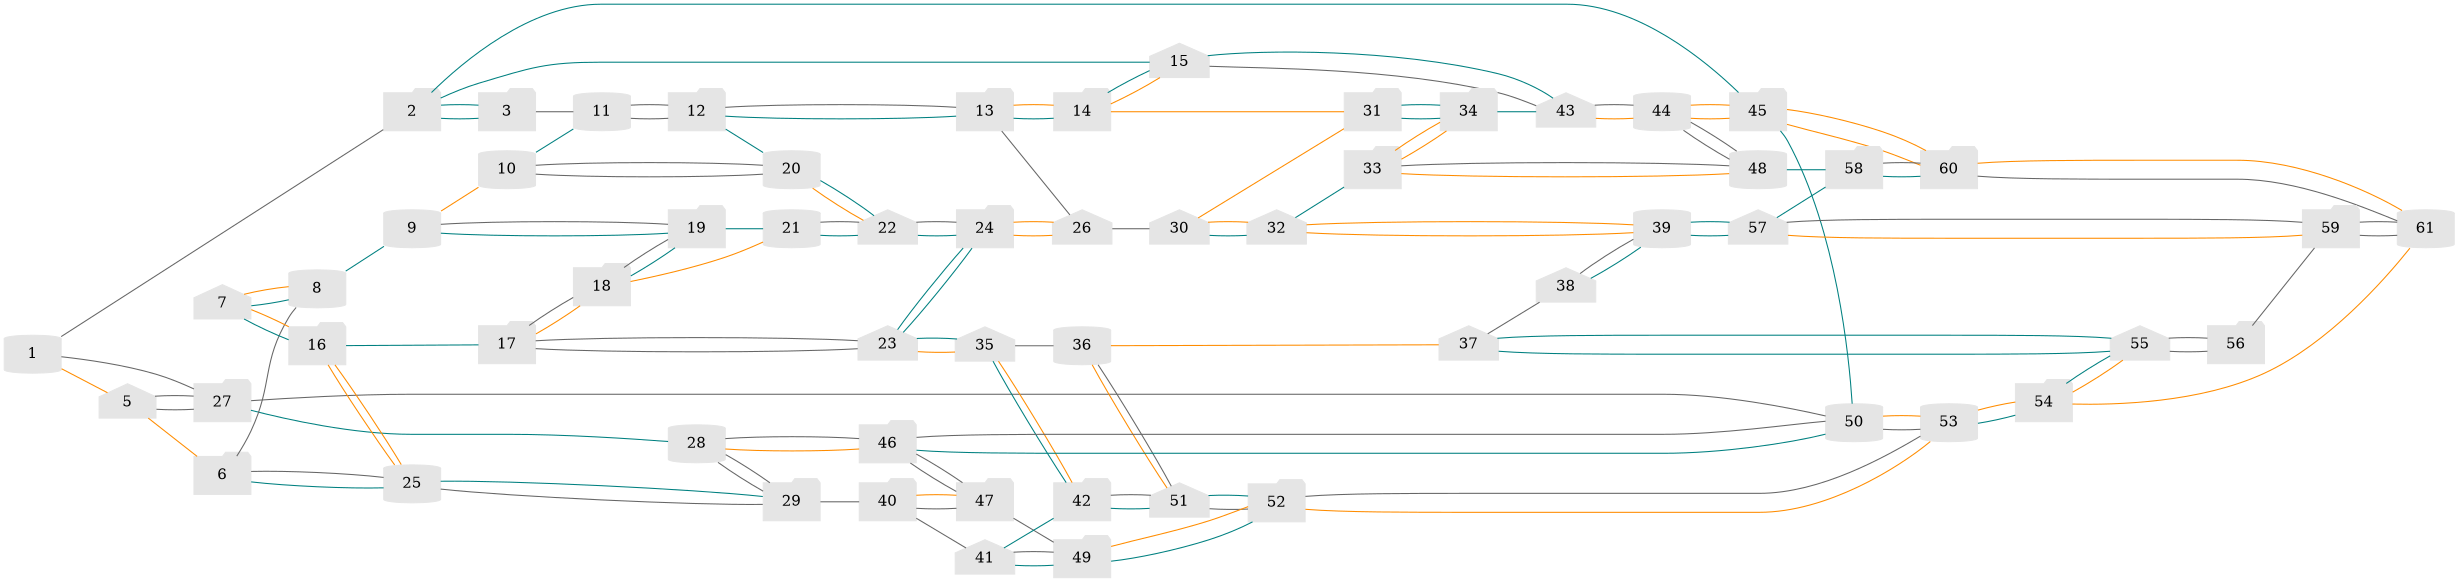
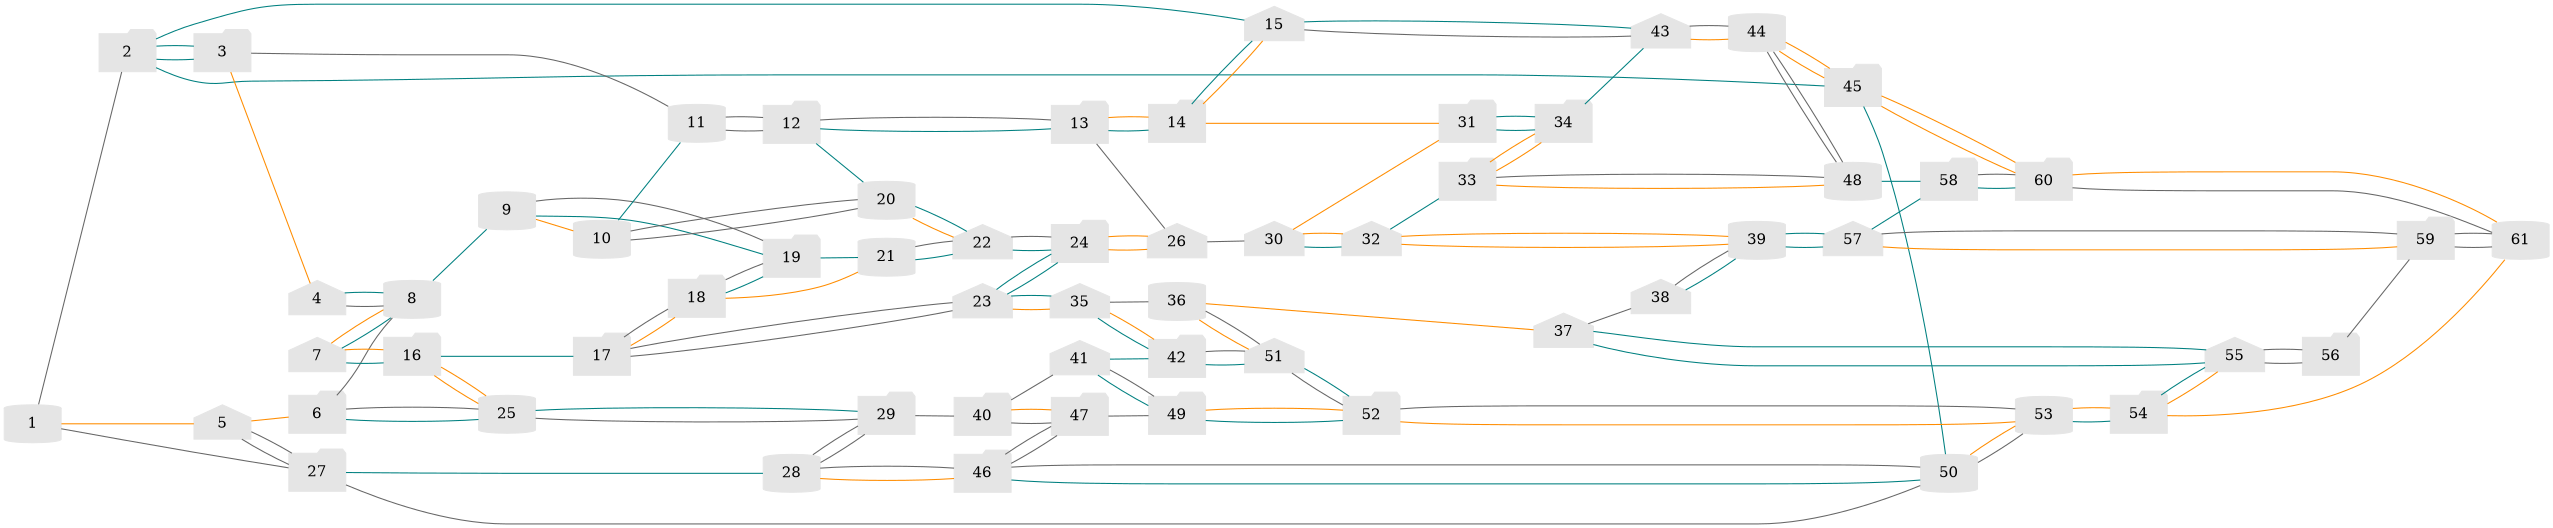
  graph {
    rankdir=LR
    node [color=gray90 shape=folder style=filled]
    edge [color=gray40]
    1 [shape=cylinder]
    2
    5 [shape=house]
    27
    3
    15 [shape=house]
    45
    6
    28 [shape=cylinder]
    50 [shape=cylinder]
+   4 [shape=house]
    11 [shape=cylinder]
    43 [shape=house]
    60
    8 [shape=cylinder]
    12
    9 [shape=cylinder]
    25 [shape=cylinder]
    7 [shape=house]
    16
    29
    17
    10 [shape=cylinder]
    19
    20 [shape=cylinder]
    21 [shape=cylinder]
    22 [shape=house]
    13
    14
    26 [shape=house]
    31
    30 [shape=house]
    34
    44 [shape=cylinder]
    18
    23 [shape=house]
    24
    35 [shape=house]
    36 [shape=cylinder]
    42
    40
    32 [shape=house]
    46
    53 [shape=cylinder]
    47
    41 [shape=house]
    33
    39 [shape=cylinder]
    48 [shape=cylinder]
    57 [shape=house]
    58
    37 [shape=house]
    51 [shape=house]
    38 [shape=house]
    55 [shape=house]
    52
    56
    59
    49
    61 [shape=cylinder]
    54
    1 -- 2
    1 -- 5 [color=darkorange]
    1 -- 27
    2 -- 3 [color=teal]
    2 -- 3 [color=teal]
    2 -- 15 [color=teal]
    2 -- 45 [color=teal]
    5 -- 27
    5 -- 27
    5 -- 6 [color=darkorange]
    27 -- 28 [color=teal]
    27 -- 50
+   3 -- 4 [color=darkorange]
    3 -- 11
    15 -- 43
    15 -- 43 [color=teal]
    45 -- 50 [color=teal]
    45 -- 60 [color=darkorange]
    45 -- 60 [color=darkorange]
    6 -- 8
    6 -- 25 [color=teal]
    6 -- 25
    28 -- 29
    28 -- 29
    28 -- 46 [color=darkorange]
    28 -- 46
    50 -- 53
    50 -- 53 [color=darkorange]
+   4 -- 8
+   4 -- 8 [color=teal]
    11 -- 12
    11 -- 12
    43 -- 44 [color=darkorange]
    43 -- 44
    60 -- 61
    60 -- 61 [color=darkorange]
    8 -- 9 [color=teal]
    12 -- 20 [color=teal]
    12 -- 13 [color=teal]
    12 -- 13
    9 -- 10 [color=darkorange]
    9 -- 19 [color=teal]
    9 -- 19
    25 -- 29
    25 -- 29 [color=teal]
    7 -- 8 [color=teal]
    7 -- 8 [color=darkorange]
    7 -- 16 [color=teal]
    7 -- 16 [color=darkorange]
    16 -- 25 [color=darkorange]
    16 -- 25 [color=darkorange]
    16 -- 17 [color=teal]
    29 -- 40
    17 -- 18 [color=darkorange]
    17 -- 18
    17 -- 23
    17 -- 23
    10 -- 11 [color=teal]
    10 -- 20
    10 -- 20
    19 -- 21 [color=teal]
    20 -- 22 [color=darkorange]
    20 -- 22 [color=teal]
    21 -- 22 [color=teal]
    21 -- 22
    22 -- 24 [color=teal]
    22 -- 24
    13 -- 14 [color=teal]
    13 -- 14 [color=darkorange]
    13 -- 26
    14 -- 15 [color=darkorange]
    14 -- 15 [color=teal]
    14 -- 31 [color=darkorange]
    26 -- 30
    31 -- 34 [color=teal]
    31 -- 34 [color=teal]
    30 -- 31 [color=darkorange]
    30 -- 32 [color=teal]
    30 -- 32 [color=darkorange]
    34 -- 43 [color=teal]
    44 -- 45 [color=darkorange]
    44 -- 45 [color=darkorange]
    44 -- 48
    44 -- 48
    18 -- 19 [color=teal]
    18 -- 19
    18 -- 21 [color=darkorange]
    23 -- 24 [color=teal]
    23 -- 24 [color=teal]
    23 -- 35 [color=darkorange]
    23 -- 35 [color=teal]
    24 -- 26 [color=darkorange]
    24 -- 26 [color=darkorange]
    35 -- 36
    35 -- 42 [color=teal]
    35 -- 42 [color=darkorange]
    36 -- 37 [color=darkorange]
    36 -- 51 [color=darkorange]
    36 -- 51
    42 -- 51 [color=teal]
    42 -- 51
    40 -- 47
    40 -- 47 [color=darkorange]
    40 -- 41
    32 -- 33 [color=teal]
    32 -- 39 [color=darkorange]
    32 -- 39 [color=darkorange]
    46 -- 50 [color=teal]
    46 -- 50
    46 -- 47
    46 -- 47
    53 -- 54 [color=teal]
    53 -- 54 [color=darkorange]
    47 -- 49
    41 -- 42 [color=teal]
    41 -- 49 [color=teal]
    41 -- 49
    33 -- 34 [color=darkorange]
    33 -- 34 [color=darkorange]
    33 -- 48 [color=darkorange]
    33 -- 48
    39 -- 57 [color=teal]
    39 -- 57 [color=teal]
    48 -- 58 [color=teal]
    57 -- 58 [color=teal]
    57 -- 59 [color=darkorange]
    57 -- 59
    58 -- 60 [color=teal]
    58 -- 60
    37 -- 38
    37 -- 55 [color=teal]
    37 -- 55 [color=teal]
    51 -- 52
    51 -- 52 [color=teal]
    38 -- 39 [color=teal]
    38 -- 39
    55 -- 56
    55 -- 56
    52 -- 53 [color=darkorange]
    52 -- 53
    56 -- 59
    59 -- 61
    59 -- 61
    49 -- 52 [color=teal]
    49 -- 52 [color=darkorange]
    54 -- 55 [color=darkorange]
    54 -- 55 [color=teal]
    54 -- 61 [color=darkorange]
  }
